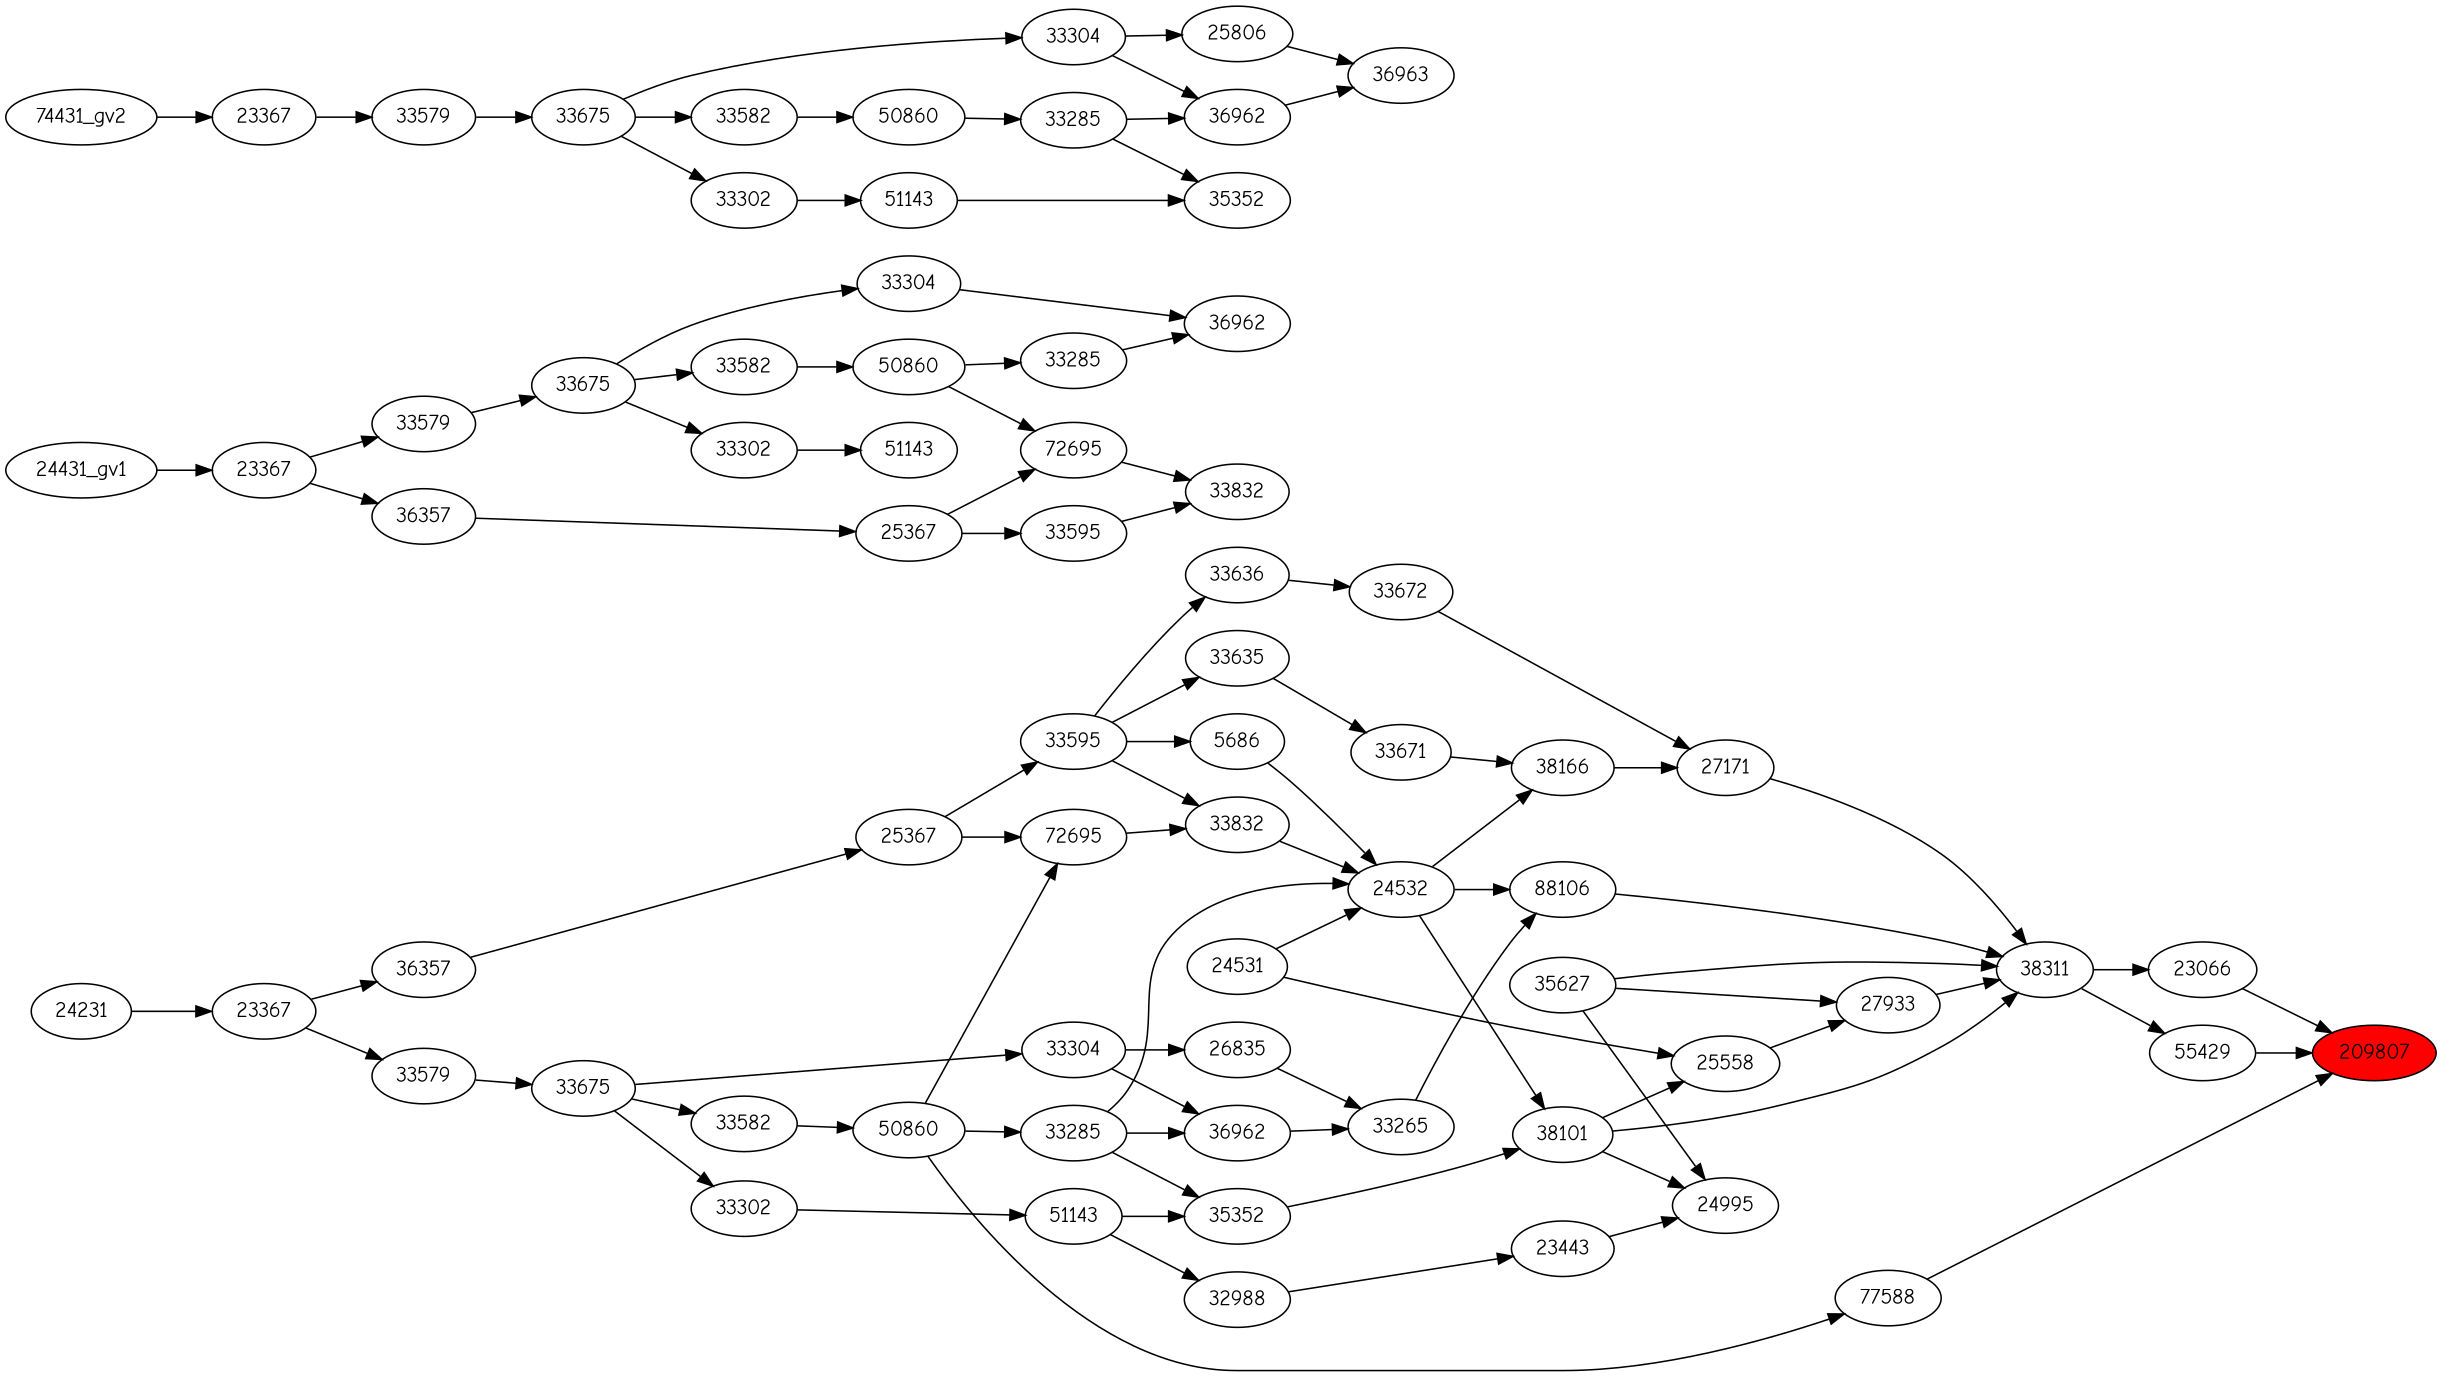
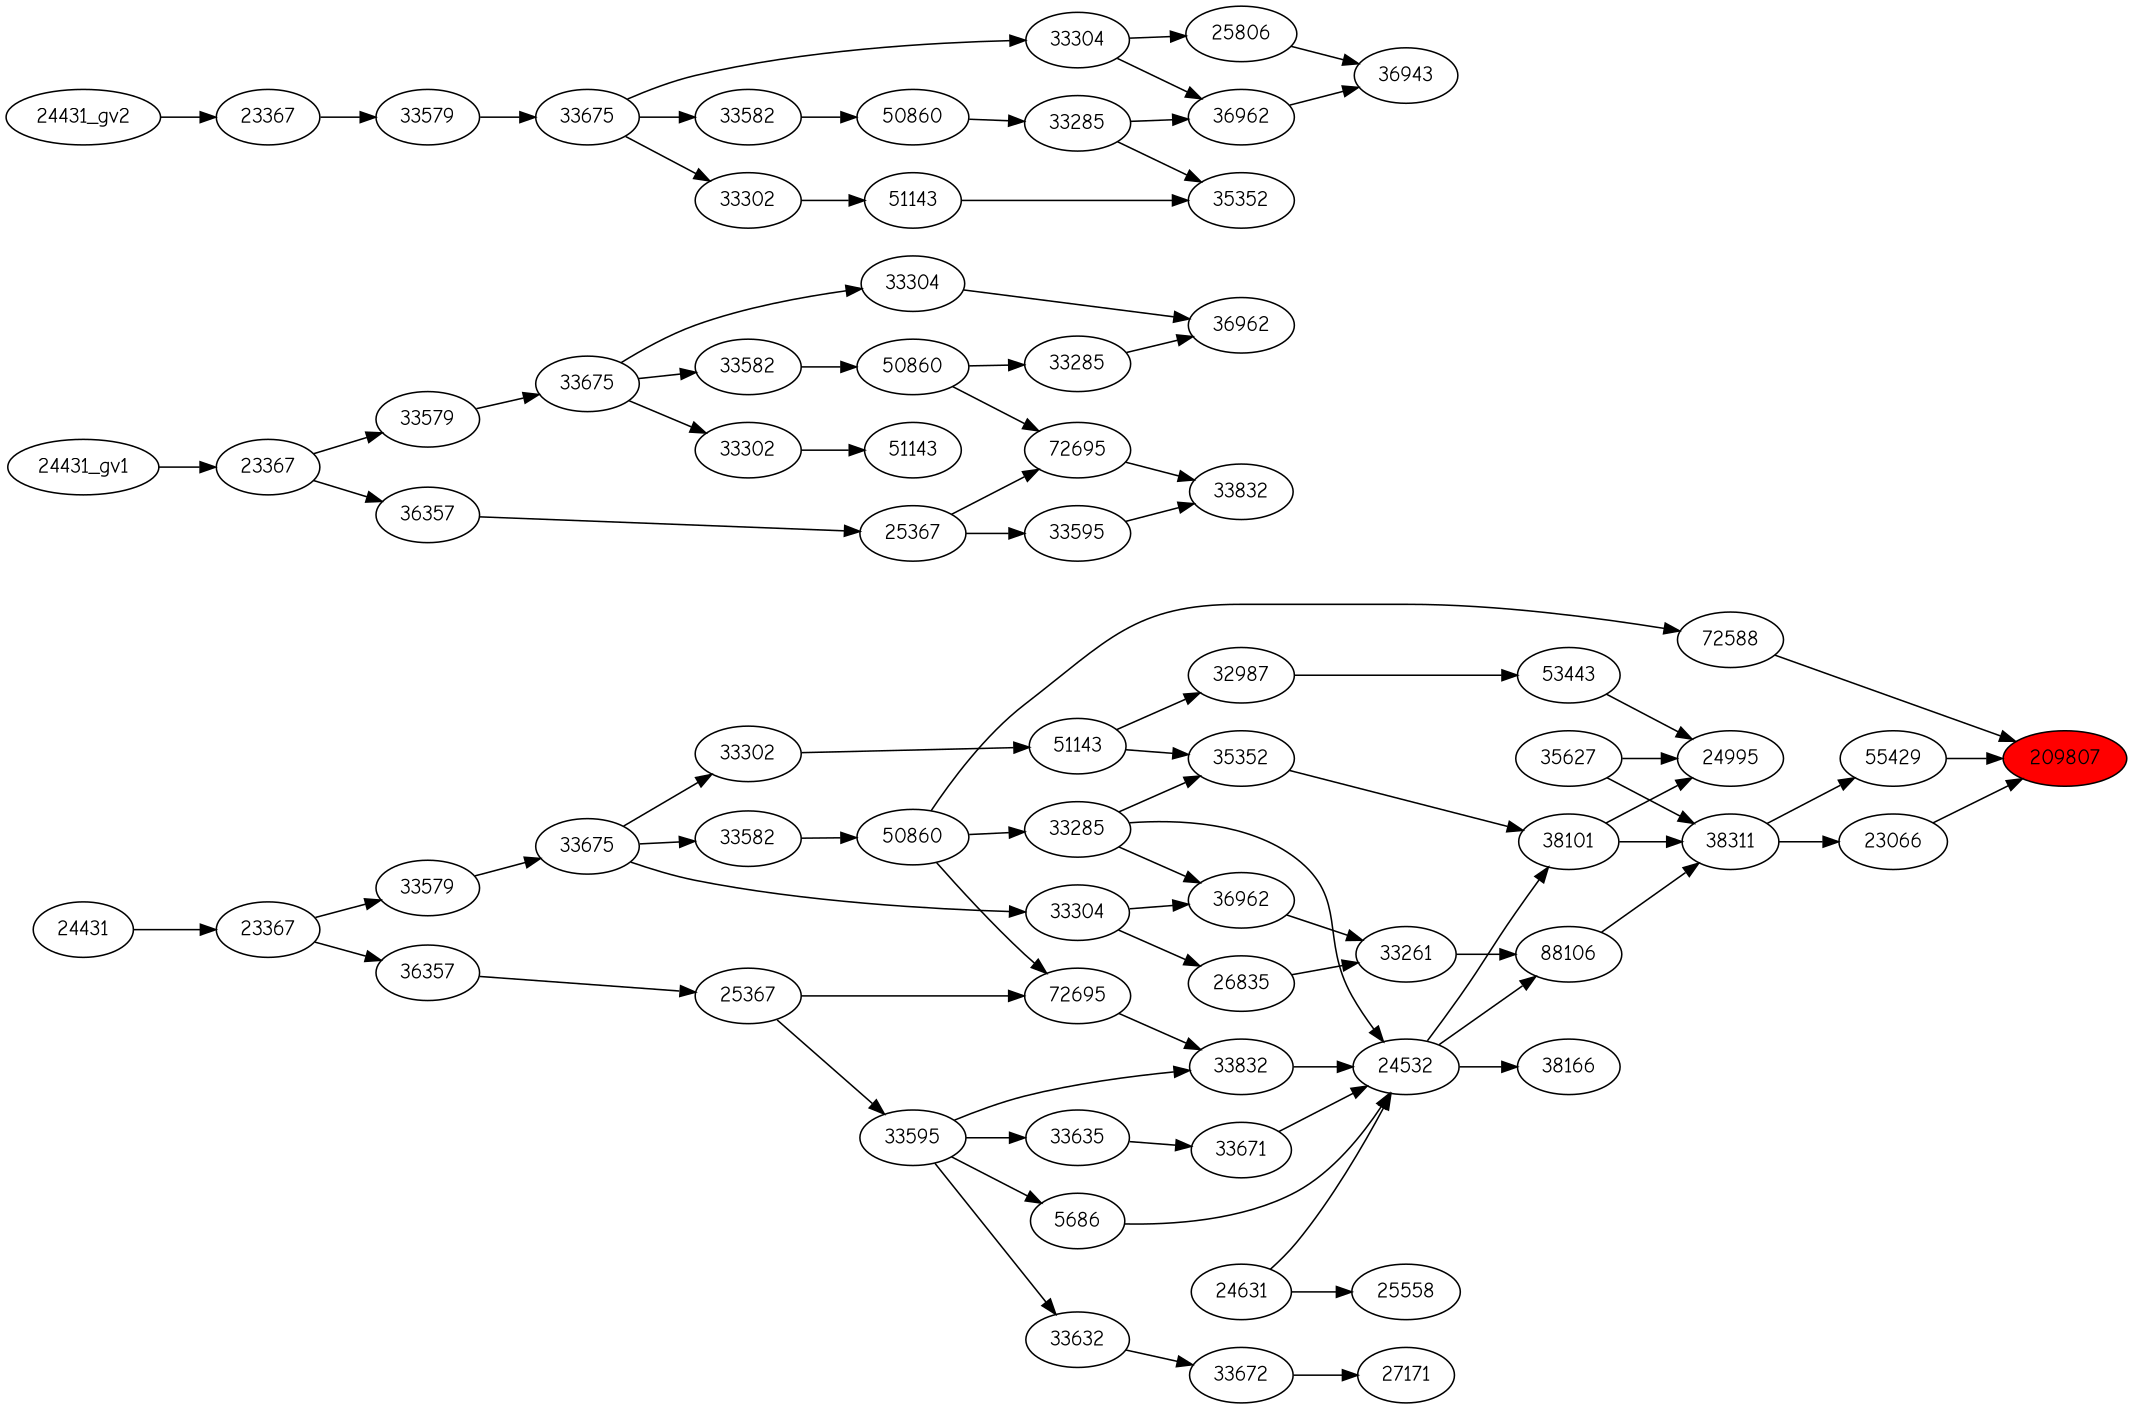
  strict digraph {
    fontname="Comic Neue"
    rankdir=LR
    node [fontname="Comic Neue"]
    edge [fontname="Comic Neue"]
    n1 [fillcolor=red label=209807 style=filled]
    n2 [label=23066]
-   n3 [label=77588]
+   n3 [label=72588]
    n4 [label=55429]
    n5 [label=38311]
    n6 [label=50860]
    n7 [label=33285]
    n8 [label=72695]
    n9 [label=24532]
    n10 [label=35352]
    n11 [label=36962]
    n12 [label=33832]
-   n13 [label=27933]
    n14 [label=35627]
    n15 [label=27171]
    n16 [label=38101]
    n17 [label=25558]
    n18 [label=24995]
    n19 [label=88106]
    n20 [label=33582]
    n21 [label=33672]
    n22 [label=38166]
-   n23 [label=24531]
-   n24 [label=33265]
+   n23 [label=24631]
+   n24 [label=33261]
    n25 [label=33675]
    n26 [label=33302]
    n27 [label=33304]
    n28 [label=51143]
    n29 [label=26835]
-   n30 [label=23443]
-   n31 [label=33636]
+   n30 [label=53443]
+   n31 [label=33632]
    n32 [label=5686]
    n33 [label=33671]
-   n34 [label=32988]
+   n34 [label=32987]
    n35 [label=33579]
    n36 [label=33595]
    n37 [label=33635]
    n38 [label=23367]
    n39 [label=36357]
    n40 [label=25367]
-   n41 [label=24231]
+   n41 [label=24431]
    n42 [label=50860]
    n43 [label=33285]
    n44 [label=72695]
    n45 [label=36962]
    n46 [label=33832]
    n47 [label=33582]
    n48 [label=33675]
    n49 [label=33302]
    n50 [label=33304]
    n51 [label=51143]
    n52 [label=33579]
    n53 [label=33595]
    n54 [label=23367]
    n55 [label=36357]
    n56 [label=25367]
    "24431_gv1"
-   n58 [label=36963]
+   n58 [label=36943]
    n59 [label=36962]
    n60 [label=25806]
    n61 [label=35352]
    n62 [label=33285]
    n63 [label=51143]
    n64 [label=33304]
    n65 [label=50860]
    n66 [label=33302]
    n67 [label=33675]
    n68 [label=33582]
    n69 [label=33579]
    n70 [label=23367]
-   "24431_gv2" [label="74431_gv2"]
+   "24431_gv2"
    subgraph sub_1 {
      n1
      n2
      n3
      n4
      n5
      n6
      n7
      n8
      n9
      n10
      n11
      n12
-     n13
      n14
      n15
      n16
      n17
      n18
      n19
      n20
      n21
      n22
      n23
      n24
      n25
      n26
      n27
      n28
      n29
      n30
      n31
      n32
      n33
      n34
      n35
      n36
      n37
      n38
      n39
      n40
      n41
    }
    subgraph sub_2 {
      n42
      n43
      n44
      n45
      n46
      n47
      n48
      n49
      n50
      n51
      n52
      n53
      n54
      n55
      n56
      "24431_gv1"
    }
    subgraph sub_3 {
      n58
      n59
      n60
      n61
      n62
      n63
      n64
      n65
      n66
      n67
      n68
      n69
      n70
      "24431_gv2"
    }
    n2 -> n1
    n3 -> n1
    n4 -> n1
    n5 -> n2
    n5 -> n4
    n6 -> n3
    n6 -> n7
    n6 -> n8
    n7 -> n9
    n7 -> n10
    n7 -> n11
    n8 -> n12
    n9 -> n16
    n9 -> n19
    n9 -> n22
    n10 -> n16
    n11 -> n24
    n12 -> n9
-   n13 -> n5
    n14 -> n5
-   n14 -> n13
    n14 -> n18
-   n15 -> n5
    n16 -> n5
-   n16 -> n17
    n16 -> n18
-   n17 -> n13
    n19 -> n5
    n20 -> n6
    n21 -> n15
-   n22 -> n15
    n23 -> n9
    n23 -> n17
    n24 -> n19
    n25 -> n20
    n25 -> n26
    n25 -> n27
    n26 -> n28
    n27 -> n11
    n27 -> n29
    n28 -> n10
    n28 -> n34
    n29 -> n24
    n30 -> n18
    n31 -> n21
    n32 -> n9
-   n33 -> n22
+   n33 -> n9
    n34 -> n30
    n35 -> n25
    n36 -> n12
    n36 -> n31
    n36 -> n32
    n36 -> n37
    n37 -> n33
    n38 -> n35
    n38 -> n39
    n39 -> n40
    n40 -> n8
    n40 -> n36
    n41 -> n38
    n42 -> n43
    n42 -> n44
    n43 -> n45
    n44 -> n46
    n47 -> n42
    n48 -> n47
    n48 -> n49
    n48 -> n50
    n49 -> n51
    n50 -> n45
    n52 -> n48
    n53 -> n46
    n54 -> n52
    n54 -> n55
    n55 -> n56
    n56 -> n44
    n56 -> n53
    "24431_gv1" -> n54
    n59 -> n58
    n60 -> n58
    n62 -> n59
    n62 -> n61
    n63 -> n61
    n64 -> n59
    n64 -> n60
    n65 -> n62
    n66 -> n63
    n67 -> n64
    n67 -> n66
    n67 -> n68
    n68 -> n65
    n69 -> n67
    n70 -> n69
    "24431_gv2" -> n70
  }
